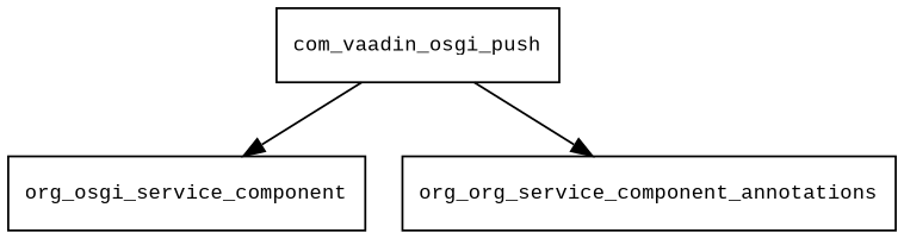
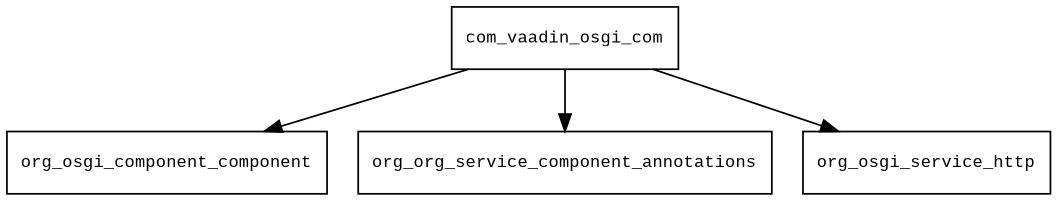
  digraph {
    fontname="Liberation Mono"
    node [fontname="Liberation Mono" fontsize=10.0 shape=box]
    edge [fontname="Liberation Mono"]
-   com_vaadin_osgi_push
-   org_osgi_service_component
+   com_vaadin_osgi_push [label=com_vaadin_osgi_com]
+   org_osgi_service_component [label=org_osgi_component_component]
    n3 [label=org_org_service_component_annotations]
+   org_osgi_service_http
    com_vaadin_osgi_push -> org_osgi_service_component
    com_vaadin_osgi_push -> n3
+   com_vaadin_osgi_push -> org_osgi_service_http
  }
